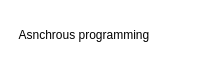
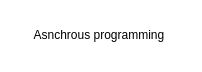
  <mxCell id="0" />
  <mxCell id="1" parent="0" />
- <mxCell id="2" value="Asnchrous programming&amp;nbsp;" style="text;html=1;align=center;verticalAlign=middle;resizable=0;points=[];autosize=1;strokeColor=none;fillColor=none;" vertex="1" parent="1"><mxGeometry x="5" y="20" width="160" height="30" as="geometry" /></mxCell>
+ <mxCell id="2" value="Asnchrous programming&amp;nbsp;" style="text;html=1;align=center;verticalAlign=middle;resizable=0;points=[];autosize=1;strokeColor=none;fillColor=none;" vertex="1" parent="1"><mxGeometry x="20" y="20" width="160" height="30" as="geometry" /></mxCell>
